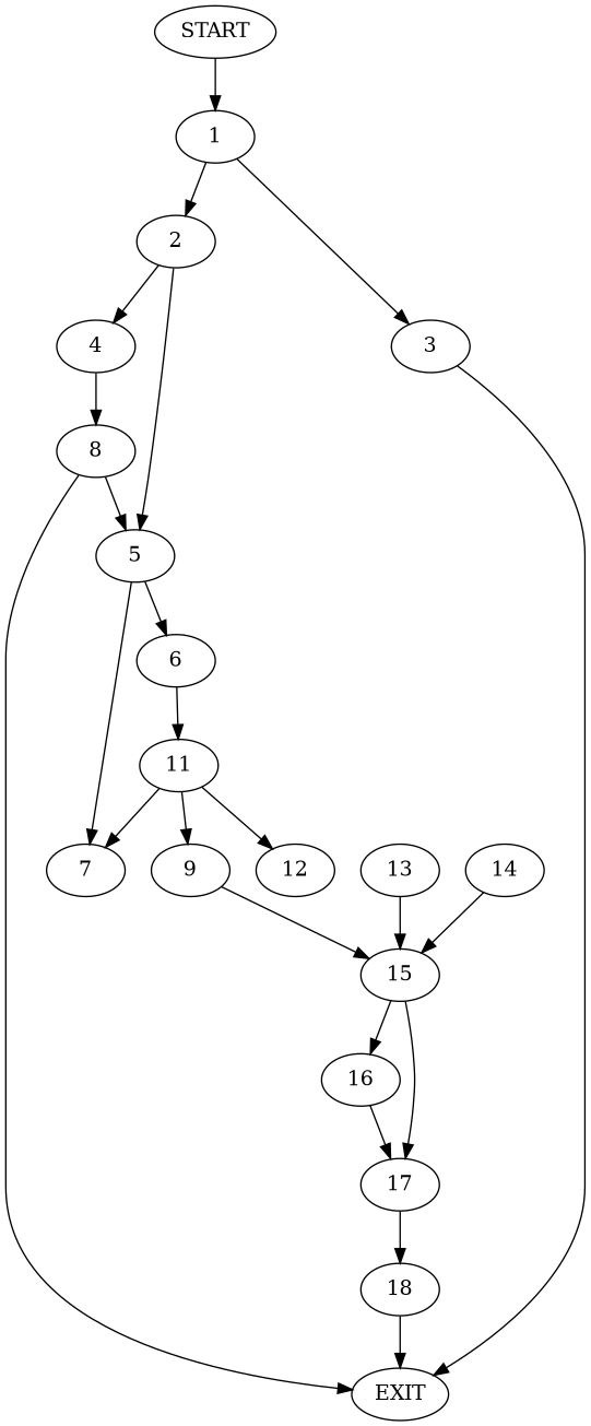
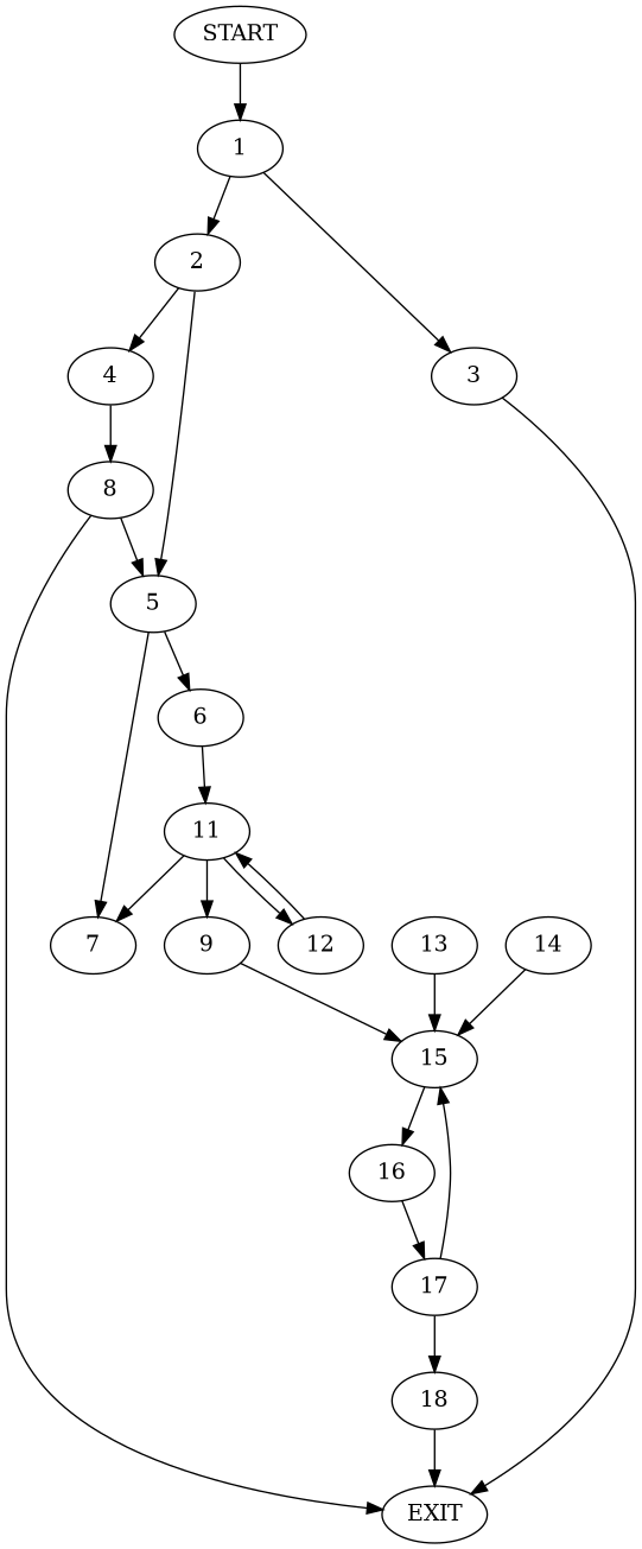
  digraph {
    n1 [label=START]
    1
    2
    3
    n5 [label=EXIT]
    4
    5
    8
    6
    7
    11
    9
    12
    15
    16
    17
    13
    14
    18
    n1 -> 1
    1 -> 2
    1 -> 3
    2 -> 4
    2 -> 5
    3 -> n5
    4 -> 8
    5 -> 6
    5 -> 7
    8 -> n5
    8 -> 5
    6 -> 11
    11 -> 7
    11 -> 9
    11 -> 12
    9 -> 15
+   12 -> 11
    15 -> 16
-   15 -> 17
+   17 -> 15
    16 -> 17
    17 -> 18
    13 -> 15
    14 -> 15
    18 -> n5
  }
